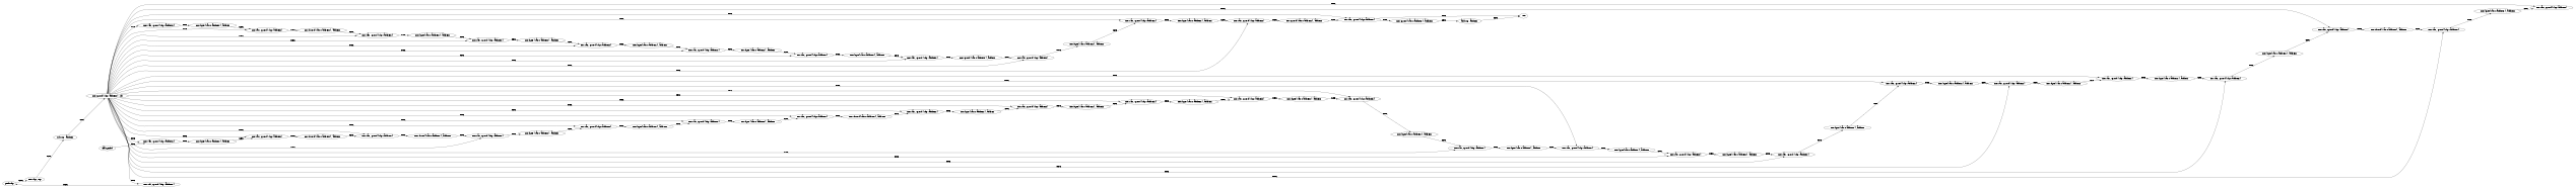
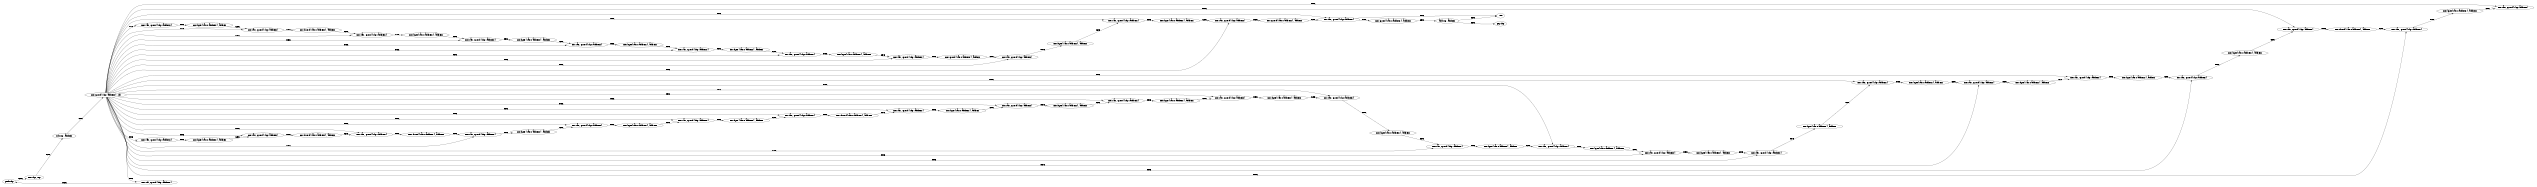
  digraph {
    rankdir=LR
    n1 [label="push rbp"]
    n2 [label="mov rbp , rsp"]
    n3 [label="sub rsp , address"]
    n4 [label="mov qword [ rbp - address ] , rdi"]
    n5 [label="mov rdi , qword [ rbp - address ]"]
    n6 [label="mov rax , qword [ rbp - address ]"]
    n7 [label="mov rax , qword [ rbp - address ]"]
    n8 [label="mov rax , qword [ rbp - address ]"]
    n9 [label="mov rax , qword [ rbp - address ]"]
    n10 [label="mov rax , qword [ rbp - address ]"]
    n11 [label="mov rax , qword [ rbp - address ]"]
    n12 [label="mov rax , qword [ rbp - address ]"]
    n13 [label="mov rax , qword [ rbp - address ]"]
    n14 [label="mov rax , qword [ rbp - address ]"]
    n15 [label="mov rax , qword [ rbp - address ]"]
    n16 [label="mov rax , qword [ rbp - address ]"]
    n17 [label="mov rax , qword [ rbp - address ]"]
    n18 [label="mov rax , qword [ rbp - address ]"]
    n19 [label="mov rax , qword [ rbp - address ]"]
    n20 [label="mov rax , qword [ rbp - address ]"]
    n21 [label="mov rax , qword [ rbp - address ]"]
    n22 [label="mov rax , qword [ rbp - address ]"]
    n23 [label="mov rax , qword [ rbp - address ]"]
    n24 [label="mov rax , qword [ rbp - address ]"]
    n25 [label="mov rax , qword [ rbp - address ]"]
    n26 [label="mov rax , qword [ rbp - address ]"]
    n27 [label="mov rax , qword [ rbp - address ]"]
    n28 [label="mov rax , qword [ rbp - address ]"]
    n29 [label="mov rax , qword [ rbp - address ]"]
    n30 [label="mov rax , qword [ rbp - address ]"]
    n31 [label="mov rax , qword [ rbp - address ]"]
    n32 [label="mov rax , qword [ rbp - address ]"]
    n33 [label="mov rax , qword [ rbp - address ]"]
    n34 [label="mov rax , qword [ rbp - address ]"]
    n35 [label="mov rax , qword [ rbp - address ]"]
    n36 [label="mov rax , qword [ rbp - address ]"]
    n37 [label="mov rax , qword [ rbp - address ]"]
    n38 [label="mov rax , qword [ rbp - address ]"]
    n39 [label="mov rax , qword [ rbp - address ]"]
    n40 [label="mov rax , qword [ rbp - address ]"]
    n41 [label="mov byte [ rax + address ] , address"]
    n42 [label="mov dword [ rax + address ] , address"]
    n43 [label="mov dword [ rax + address ] , address"]
    n44 [label="mov byte [ rax + address ] , address"]
    n45 [label="mov byte [ rax + address ] , address"]
    n46 [label="mov byte [ rax + address ] , address"]
    n47 [label="mov dword [ rax + address ] , address"]
    n48 [label="mov byte [ rax + address ] , address"]
    n49 [label="mov byte [ rax + address ] , address"]
    n50 [label="mov byte [ rax + address ] , address"]
    n51 [label="mov byte [ rax + address ] , address"]
    n52 [label="mov byte [ rax + address ] , address"]
    n53 [label="mov byte [ rax + address ] , address"]
    n54 [label="mov byte [ rax + address ] , address"]
    n55 [label="mov byte [ rax + address ] , address"]
    n56 [label="mov byte [ rax + address ] , address"]
    n57 [label="mov byte [ rax + address ] , address"]
    n58 [label="mov byte [ rax + address ] , address"]
    n59 [label="mov byte [ rax + address ] , address"]
    n60 [label="mov byte [ rax + address ] , address"]
    n61 [label="mov dword [ rax + address ] , address"]
    n62 [label="mov byte [ rax + address ] , address"]
    n63 [label="mov byte [ rax + address ] , address"]
    n64 [label="mov dword [ rax + address ] , address"]
    n65 [label="mov byte [ rax + address ] , address"]
    n66 [label="mov byte [ rax + address ] , address"]
    n67 [label="mov byte [ rax + address ] , address"]
    n68 [label="mov byte [ rax + address ] , address"]
    n69 [label="mov byte [ rax + address ] , address"]
    n70 [label="mov qword [ rax + address ] , address"]
    n71 [label="mov byte [ rax + address ] , address"]
    n72 [label="mov byte [ rax + address ] , address"]
    n73 [label="mov qword [ rax + address ] , address"]
    n74 [label="mov qword [ rax + address ] , address"]
    n75 [label=retn]
-   n76 [label="call symbol"]
    n77 [label="add rsp , address"]
+   n78 [label="pop rbp"]
    n1 -> n2 [label=CFG]
    n2 -> n3 [label=CFG]
    n3 -> n4 [label=CFG]
    n4 -> n5 [label=DFG]
    n4 -> n6 [label=DFG]
    n4 -> n7 [label=DFG]
    n4 -> n8 [label=DFG]
    n4 -> n9 [label=DFG]
    n4 -> n10 [label=DFG]
    n4 -> n11 [label=DFG]
    n4 -> n12 [label=DFG]
    n4 -> n13 [label=DFG]
    n4 -> n14 [label=DFG]
    n4 -> n15 [label=DFG]
    n4 -> n16 [label=DFG]
    n4 -> n17 [label=DFG]
    n4 -> n18 [label=DFG]
    n4 -> n19 [label=DFG]
    n4 -> n20 [label=DFG]
    n4 -> n21 [label=DFG]
    n4 -> n22 [label=DFG]
    n4 -> n23 [label=DFG]
    n4 -> n24 [label=DFG]
    n4 -> n25 [label=DFG]
    n4 -> n26 [label=DFG]
    n4 -> n27 [label=DFG]
    n4 -> n28 [label=DFG]
    n4 -> n29 [label=DFG]
    n4 -> n30 [label=DFG]
    n4 -> n31 [label=DFG]
    n4 -> n32 [label=DFG]
    n4 -> n33 [label=DFG]
    n4 -> n34 [label=DFG]
    n4 -> n35 [label=DFG]
    n4 -> n36 [label=DFG]
    n4 -> n37 [label=DFG]
    n4 -> n38 [label=DFG]
    n4 -> n39 [label=DFG]
    n4 -> n40 [label=DFG]
    n5 -> n1 [label=DFG]
    n6 -> n41 [label=DFG]
    n7 -> n42 [label=DFG]
    n8 -> n43 [label=DFG]
    n9 -> n44 [label=DFG]
    n10 -> n45 [label=DFG]
    n11 -> n46 [label=DFG]
    n12 -> n47 [label=DFG]
    n13 -> n48 [label=DFG]
    n14 -> n49 [label=DFG]
    n15 -> n50 [label=DFG]
    n16 -> n51 [label=DFG]
    n17 -> n52 [label=DFG]
    n18 -> n53 [label=DFG]
    n19 -> n54 [label=DFG]
    n20 -> n55 [label=DFG]
    n21 -> n56 [label=DFG]
    n22 -> n57 [label=DFG]
    n23 -> n58 [label=DFG]
    n24 -> n59 [label=DFG]
    n25 -> n60 [label=DFG]
    n26 -> n61 [label=DFG]
    n27 -> n62 [label=DFG]
    n29 -> n63 [label=DFG]
    n30 -> n64 [label=DFG]
    n31 -> n65 [label=DFG]
    n32 -> n66 [label=DFG]
    n33 -> n67 [label=DFG]
    n34 -> n68 [label=DFG]
    n35 -> n69 [label=DFG]
    n36 -> n70 [label=DFG]
    n37 -> n71 [label=DFG]
    n38 -> n72 [label=DFG]
    n39 -> n73 [label=DFG]
    n40 -> n74 [label=DFG]
    n40 -> n75 [label=DFG]
    n41 -> n7 [label=CFG]
    n42 -> n8 [label=CFG]
    n43 -> n9 [label=CFG]
    n44 -> n10 [label=CFG]
    n45 -> n11 [label=CFG]
    n46 -> n12 [label=CFG]
    n47 -> n13 [label=CFG]
    n48 -> n14 [label=CFG]
    n49 -> n15 [label=CFG]
    n50 -> n16 [label=CFG]
    n51 -> n17 [label=CFG]
    n52 -> n18 [label=CFG]
    n53 -> n19 [label=CFG]
    n54 -> n20 [label=CFG]
    n55 -> n21 [label=CFG]
    n56 -> n22 [label=CFG]
    n57 -> n23 [label=CFG]
    n58 -> n24 [label=CFG]
    n59 -> n25 [label=CFG]
    n60 -> n26 [label=CFG]
    n61 -> n27 [label=CFG]
    n62 -> n28 [label=CFG]
    n63 -> n30 [label=CFG]
    n64 -> n31 [label=CFG]
    n65 -> n32 [label=CFG]
    n66 -> n33 [label=CFG]
    n67 -> n34 [label=CFG]
    n68 -> n35 [label=CFG]
    n69 -> n36 [label=CFG]
    n70 -> n37 [label=CFG]
    n71 -> n38 [label=CFG]
    n72 -> n39 [label=CFG]
    n73 -> n40 [label=CFG]
    n74 -> n77 [label=CFG]
-   n76 -> n6 [label=CFG]
    n77 -> n75 [label=CFG]
+   n77 -> n78 [label=CFG]
  }
